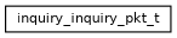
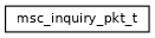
  digraph {
    rankdir=LR
-   n1 [color=black fillcolor=white fontname=Helvetica fontsize=10 height=0.2 label=inquiry_inquiry_pkt_t shape=record style=filled width=0.4]
+   n1 [color=black fillcolor=white fontname=Helvetica fontsize=10 height=0.2 label=msc_inquiry_pkt_t shape=record style=filled width=0.4]
  }
